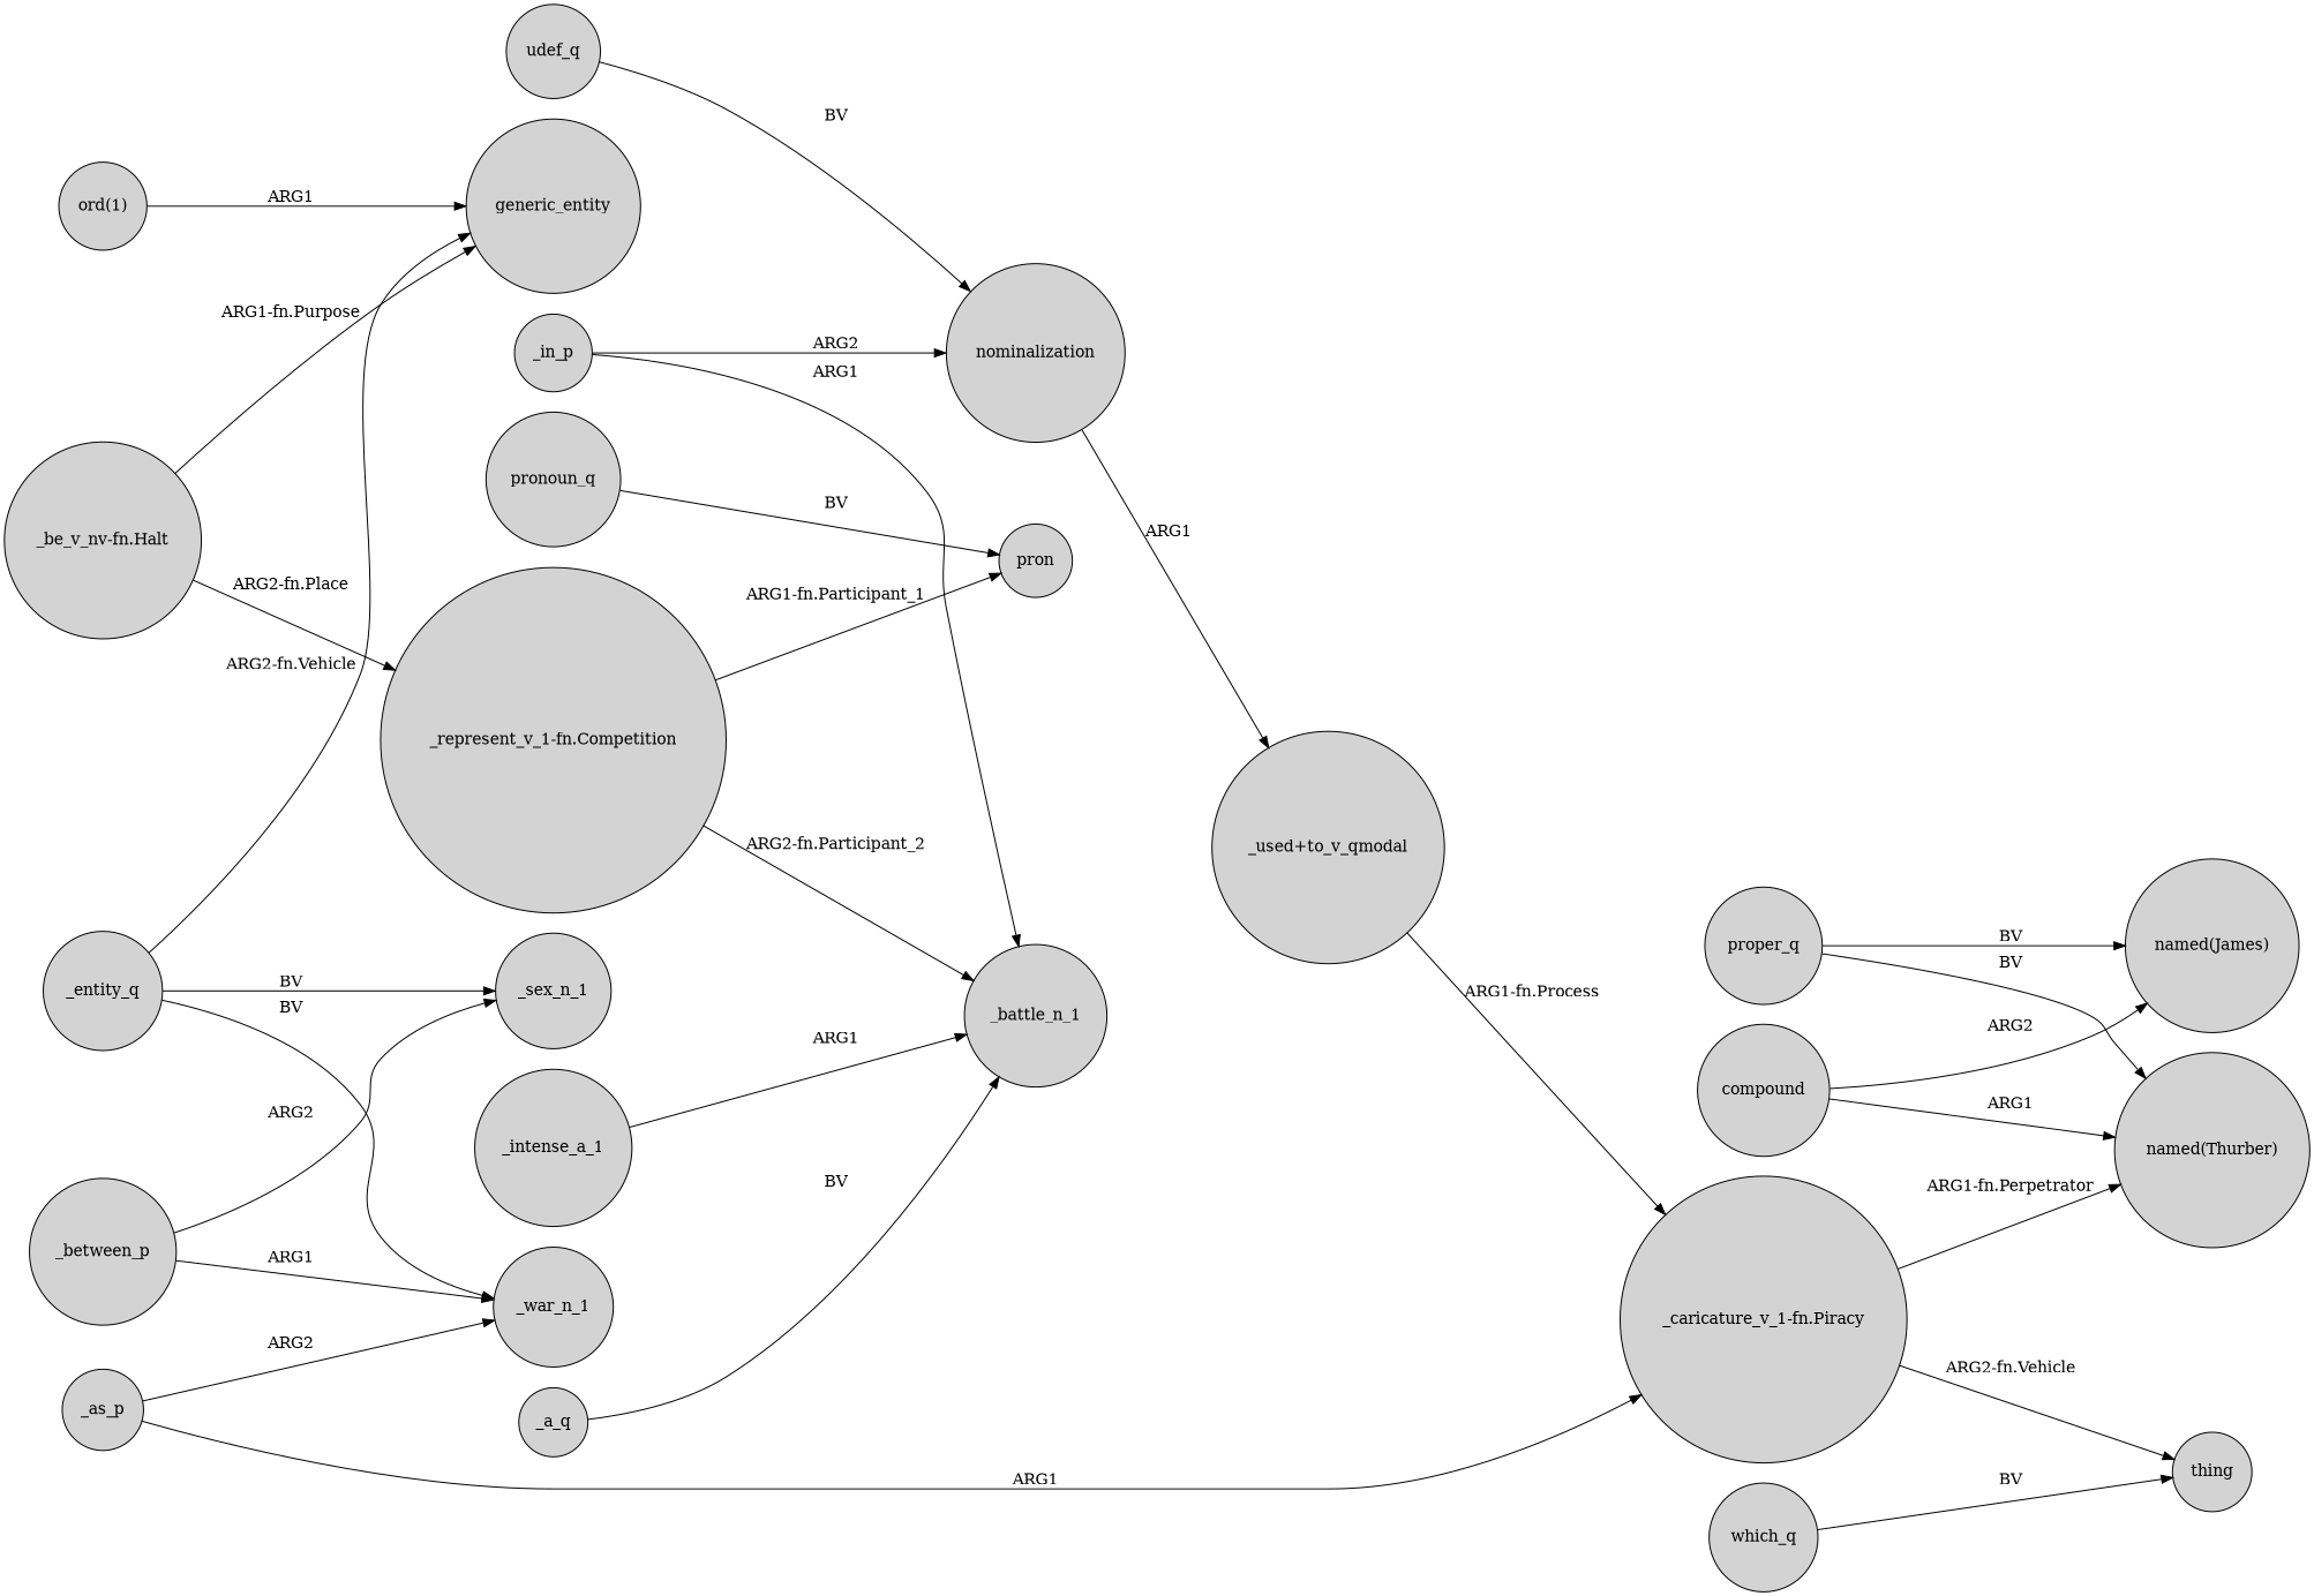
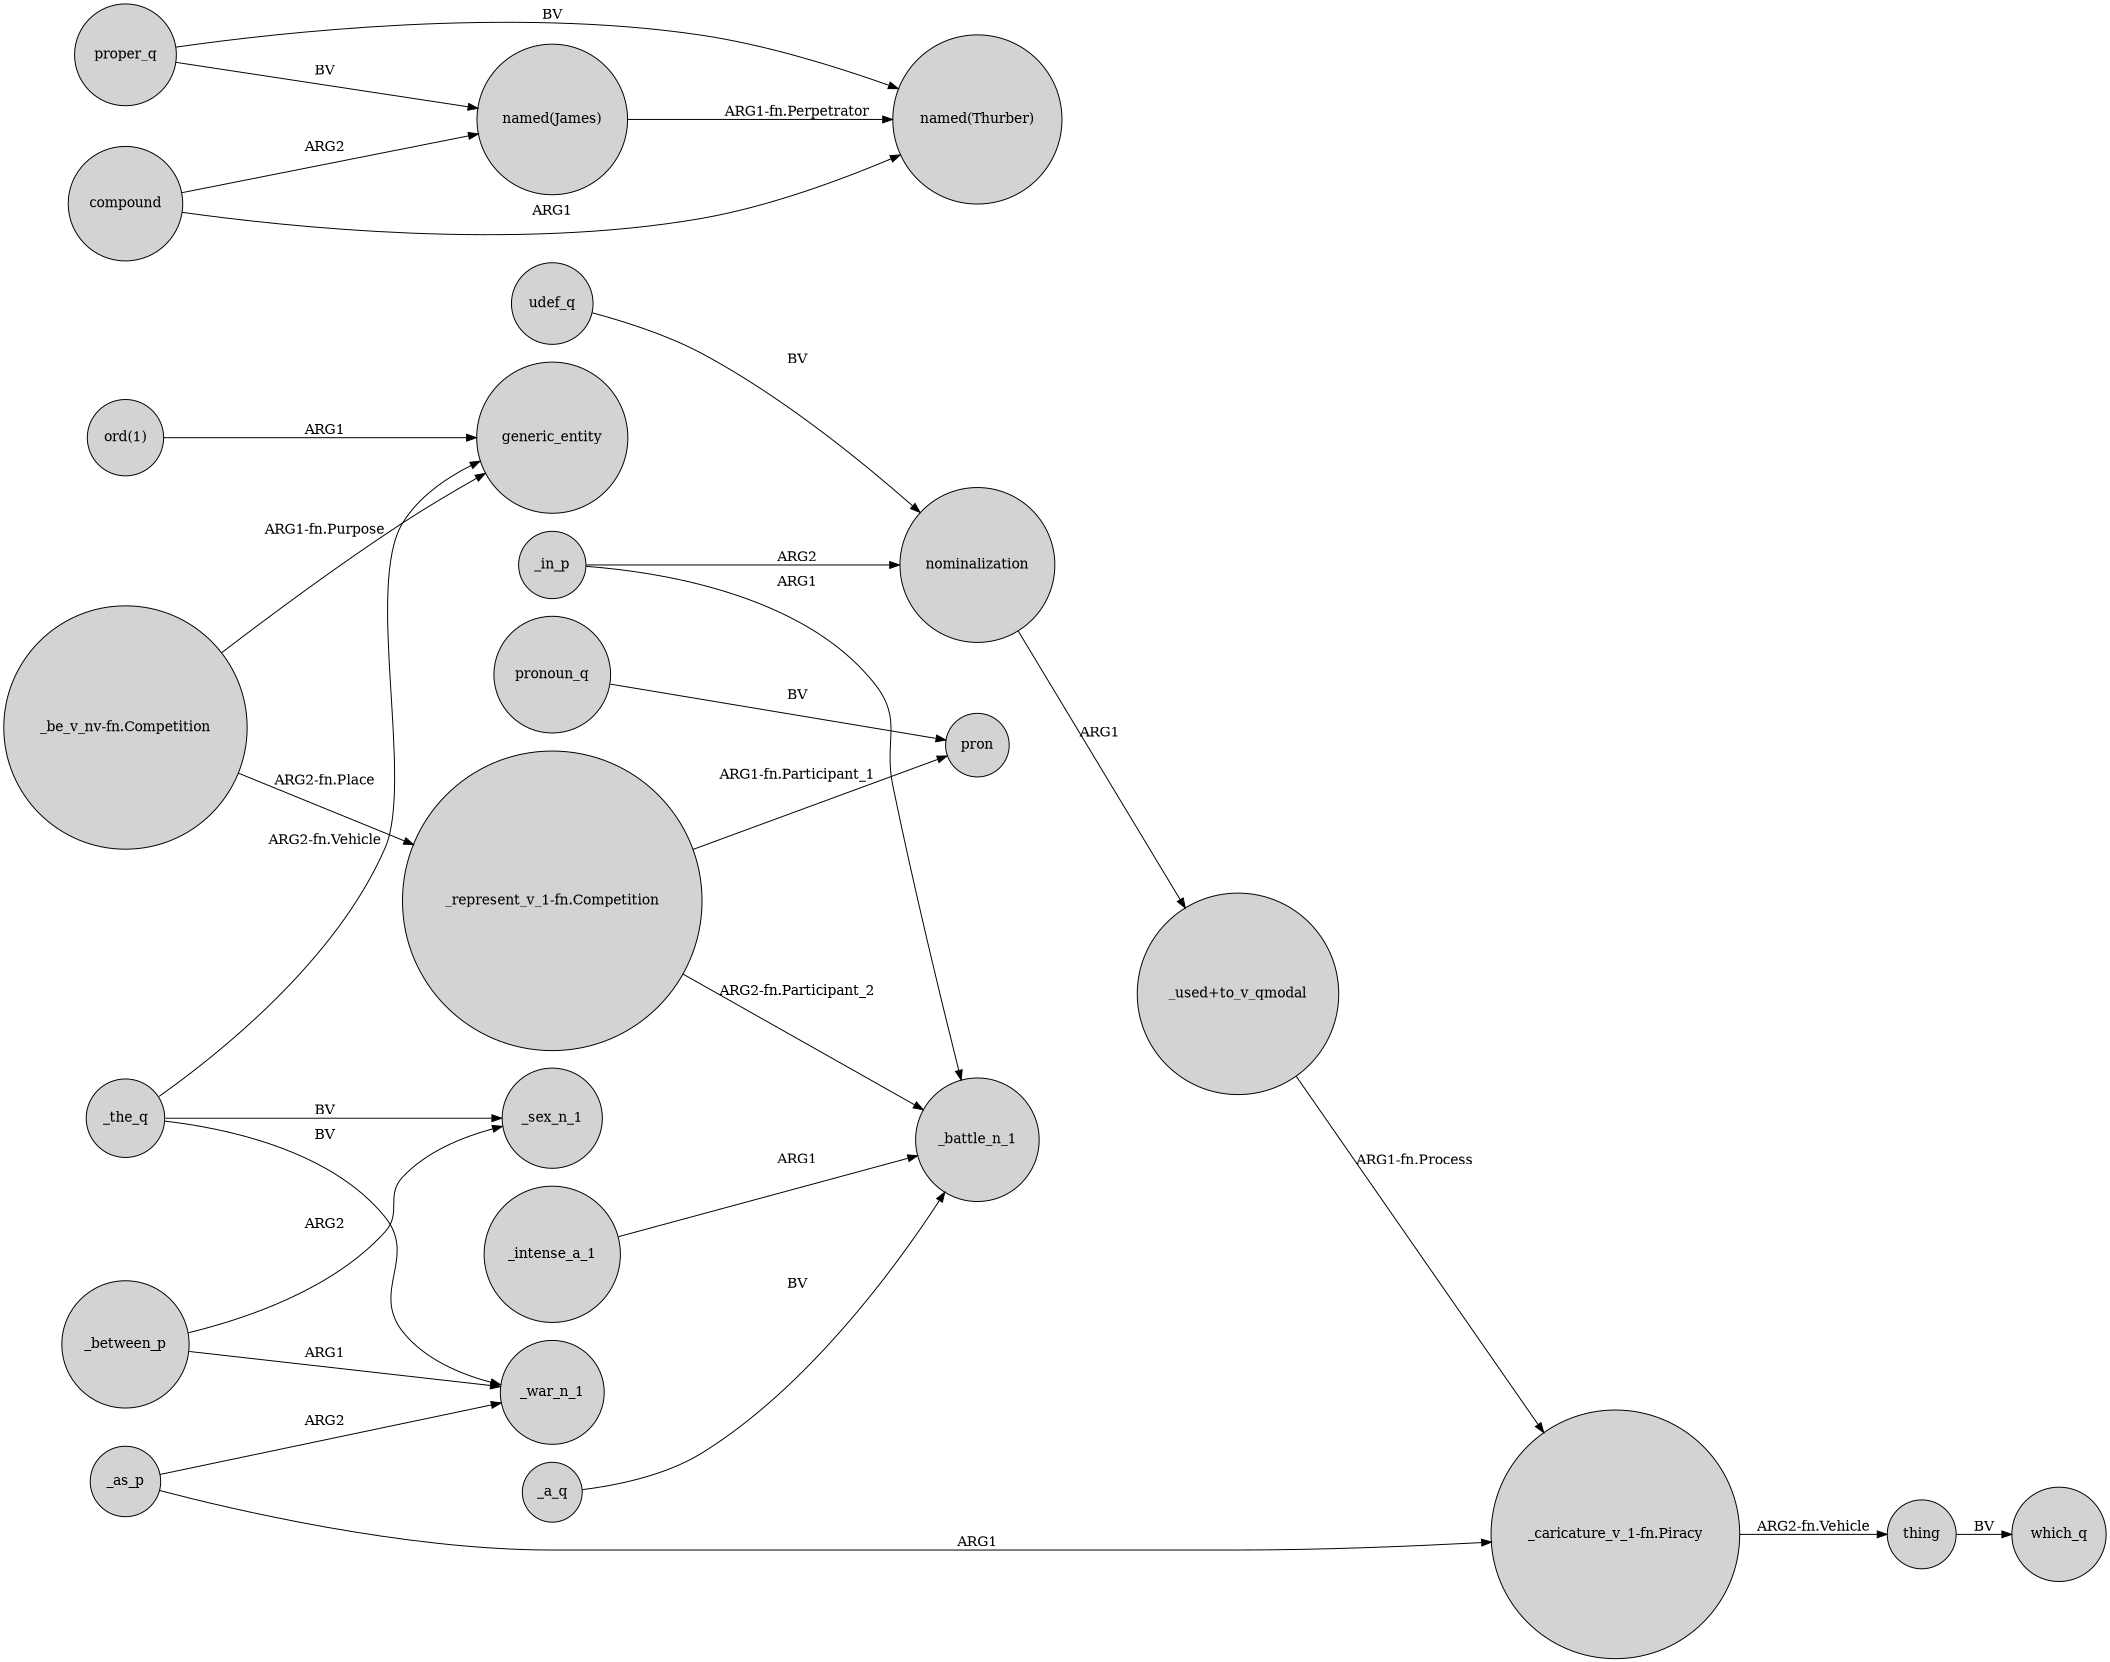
  digraph {
    rankdir=LR
    node [shape=circle style=filled]
-   "_be_v_nv-fn.Halt"
+   "_be_v_nv-fn.Halt" [label="_be_v_nv-fn.Competition"]
    generic_entity
    "_represent_v_1-fn.Competition"
    _battle_n_1
    pron
    _between_p
    _sex_n_1
    _war_n_1
    proper_q
    "named(James)"
    "named(Thurber)"
-   _the_q [label=_entity_q]
+   _the_q
    _as_p
    "_caricature_v_1-fn.Piracy"
    thing
    "ord(1)"
    udef_q
    nominalization
    "_used+to_v_qmodal"
    which_q
    _intense_a_1
    pronoun_q
    compound
    _in_p
    _a_q
    "_be_v_nv-fn.Halt" -> generic_entity [label="ARG1-fn.Purpose"]
    "_be_v_nv-fn.Halt" -> "_represent_v_1-fn.Competition" [label="ARG2-fn.Place"]
    "_represent_v_1-fn.Competition" -> _battle_n_1 [label="ARG2-fn.Participant_2"]
    "_represent_v_1-fn.Competition" -> pron [label="ARG1-fn.Participant_1"]
    _between_p -> _sex_n_1 [label=ARG2]
    _between_p -> _war_n_1 [label=ARG1]
    proper_q -> "named(James)" [label=BV]
    proper_q -> "named(Thurber)" [label=BV]
    _the_q -> generic_entity [label="ARG2-fn.Vehicle"]
    _the_q -> _sex_n_1 [label=BV]
    _the_q -> _war_n_1 [label=BV]
    _as_p -> _war_n_1 [label=ARG2]
    _as_p -> "_caricature_v_1-fn.Piracy" [label=ARG1]
-   "_caricature_v_1-fn.Piracy" -> "named(Thurber)" [label="ARG1-fn.Perpetrator"]
+   "named(James)" -> "named(Thurber)" [label="ARG1-fn.Perpetrator"]
    "_caricature_v_1-fn.Piracy" -> thing [label="ARG2-fn.Vehicle"]
    "ord(1)" -> generic_entity [label=ARG1]
    udef_q -> nominalization [label=BV]
    nominalization -> "_used+to_v_qmodal" [label=ARG1]
    "_used+to_v_qmodal" -> "_caricature_v_1-fn.Piracy" [label="ARG1-fn.Process"]
-   which_q -> thing [label=BV]
+   thing -> which_q [label=BV]
    _intense_a_1 -> _battle_n_1 [label=ARG1]
    pronoun_q -> pron [label=BV]
    compound -> "named(James)" [label=ARG2]
    compound -> "named(Thurber)" [label=ARG1]
    _in_p -> _battle_n_1 [label=ARG1]
    _in_p -> nominalization [label=ARG2]
    _a_q -> _battle_n_1 [label=BV]
  }
